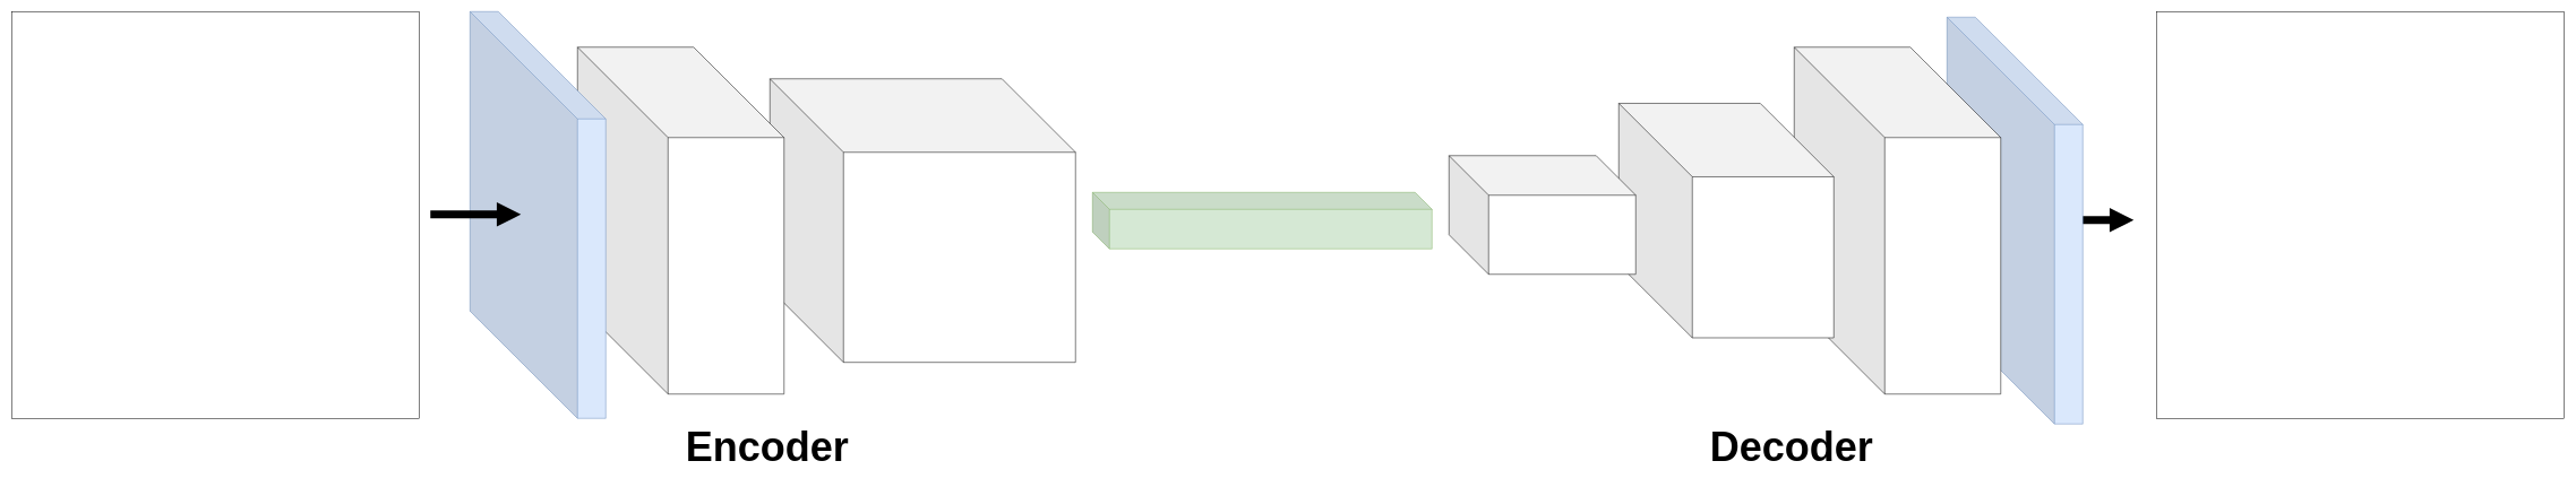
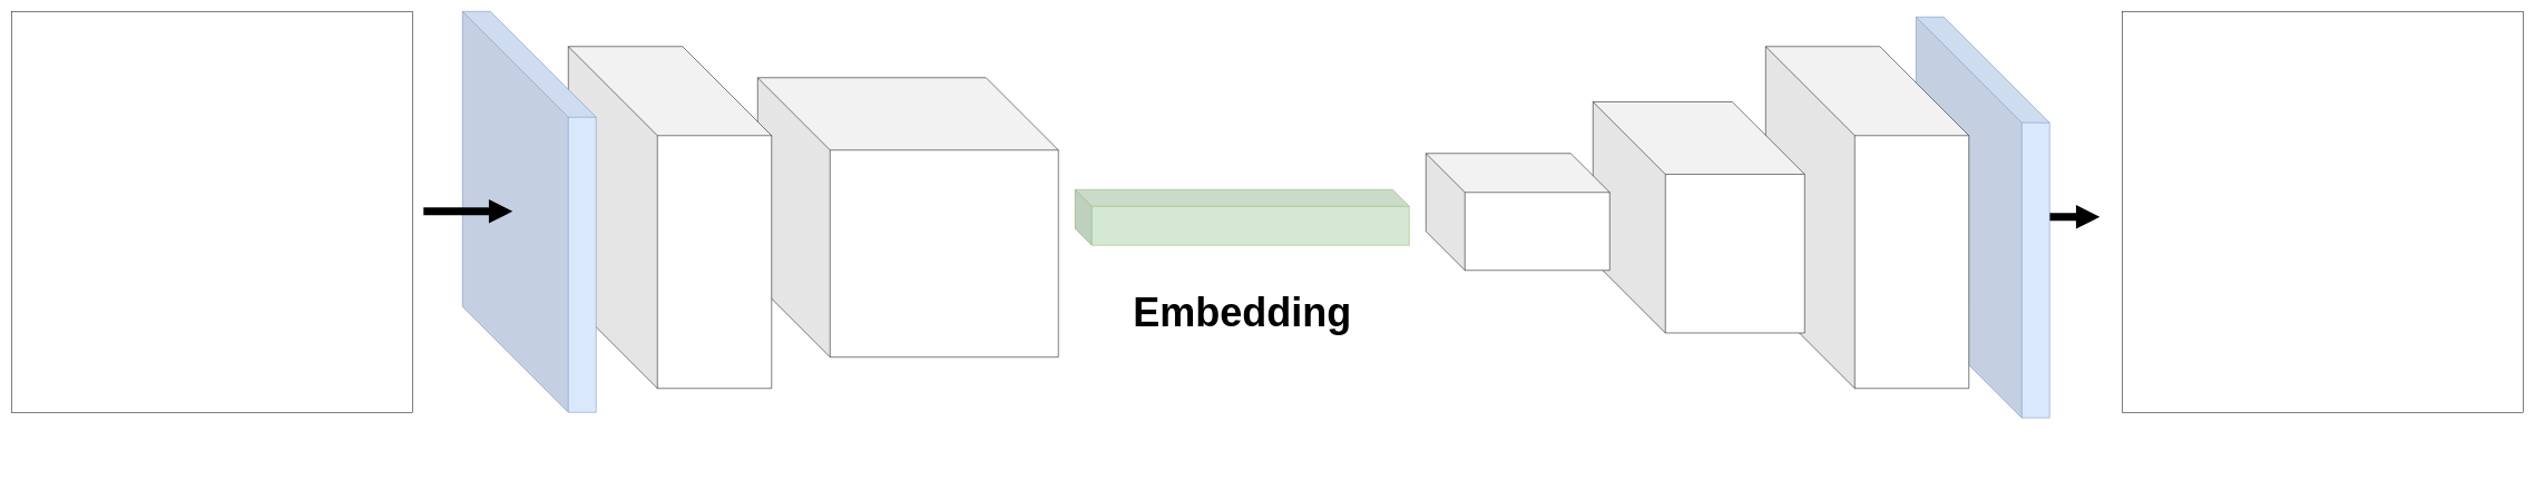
  <mxCell id="0" />
  <mxCell id="1" parent="0" />
  <mxCell id="2" value="" style="endArrow=block;html=1;rounded=0;fontSize=72;strokeWidth=14;endFill=1;" edge="1" parent="1"><mxGeometry width="50" height="50" relative="1" as="geometry"><mxPoint x="3610" y="389" as="sourcePoint" /><mxPoint x="3770" y="389" as="targetPoint" /></mxGeometry></mxCell>
  <mxCell id="3" value="" style="shape=cube;whiteSpace=wrap;html=1;boundedLbl=1;backgroundOutline=1;darkOpacity=0.05;darkOpacity2=0.1;fontSize=24;size=190;fillColor=#dae8fc;strokeColor=#6c8ebf;" vertex="1" parent="1"><mxGeometry x="3440" y="29.94" width="240" height="720" as="geometry" /></mxCell>
  <mxCell id="4" value="" style="shape=cube;whiteSpace=wrap;html=1;boundedLbl=1;backgroundOutline=1;darkOpacity=0.05;darkOpacity2=0.1;fontSize=24;size=160;" vertex="1" parent="1"><mxGeometry x="3170" y="83" width="365" height="614" as="geometry" /></mxCell>
  <mxCell id="5" value="" style="shape=cube;whiteSpace=wrap;html=1;boundedLbl=1;backgroundOutline=1;darkOpacity=0.05;darkOpacity2=0.1;fontSize=24;size=130;" vertex="1" parent="1"><mxGeometry x="2860" y="182.44" width="380" height="415" as="geometry" /></mxCell>
  <mxCell id="6" value="" style="shape=cube;whiteSpace=wrap;html=1;boundedLbl=1;backgroundOutline=1;darkOpacity=0.05;darkOpacity2=0.1;fontSize=24;size=70;" vertex="1" parent="1"><mxGeometry x="2560" y="275" width="330" height="210" as="geometry" /></mxCell>
  <mxCell id="7" value="" style="shape=cube;whiteSpace=wrap;html=1;boundedLbl=1;backgroundOutline=1;darkOpacity=0.05;darkOpacity2=0.1;fontSize=24;size=30;fillColor=#d5e8d4;strokeColor=#82b366;" vertex="1" parent="1"><mxGeometry x="1930" y="340" width="600" height="100" as="geometry" /></mxCell>
  <mxCell id="8" value="" style="shape=cube;whiteSpace=wrap;html=1;boundedLbl=1;backgroundOutline=1;darkOpacity=0.05;darkOpacity2=0.1;fontSize=24;size=130;" vertex="1" parent="1"><mxGeometry x="1360" y="139" width="540" height="501.89" as="geometry" /></mxCell>
  <mxCell id="9" value="" style="whiteSpace=wrap;html=1;aspect=fixed;" vertex="1" parent="1"><mxGeometry x="20" y="20" width="720" height="720" as="geometry" /></mxCell>
- <mxCell id="10" value="&lt;font style=&quot;font-size: 72px;&quot;&gt;&lt;b style=&quot;font-size: 72px;&quot;&gt;Encoder&lt;/b&gt;&lt;/font&gt;" style="text;html=1;align=center;verticalAlign=middle;resizable=0;points=[];autosize=1;strokeColor=none;fillColor=none;fontSize=72;" vertex="1" parent="1"><mxGeometry x="1200" y="740" width="310" height="100" as="geometry" /></mxCell>
  <mxCell id="11" value="" style="shape=cube;whiteSpace=wrap;html=1;boundedLbl=1;backgroundOutline=1;darkOpacity=0.05;darkOpacity2=0.1;fontSize=24;size=160;" vertex="1" parent="1"><mxGeometry x="1020" y="83" width="365" height="614" as="geometry" /></mxCell>
  <mxCell id="12" value="" style="shape=cube;whiteSpace=wrap;html=1;boundedLbl=1;backgroundOutline=1;darkOpacity=0.05;darkOpacity2=0.1;fontSize=24;size=190;fillColor=#dae8fc;strokeColor=#6c8ebf;" vertex="1" parent="1"><mxGeometry x="830" y="20" width="240" height="720" as="geometry" /></mxCell>
- <mxCell id="13" value="&lt;font style=&quot;font-size: 72px;&quot;&gt;&lt;b style=&quot;font-size: 72px;&quot;&gt;Decoder&lt;/b&gt;&lt;/font&gt;" style="text;html=1;align=center;verticalAlign=middle;resizable=0;points=[];autosize=1;strokeColor=none;fillColor=none;fontSize=72;" vertex="1" parent="1"><mxGeometry x="3010" y="740" width="310" height="100" as="geometry" /></mxCell>
  <mxCell id="14" value="" style="endArrow=block;html=1;rounded=0;fontSize=72;strokeWidth=14;endFill=1;" edge="1" parent="1"><mxGeometry width="50" height="50" relative="1" as="geometry"><mxPoint x="760" y="379" as="sourcePoint" /><mxPoint x="920" y="379" as="targetPoint" /></mxGeometry></mxCell>
+ <mxCell id="15" value="&lt;font style=&quot;font-size: 72px;&quot;&gt;&lt;b style=&quot;font-size: 72px;&quot;&gt;Embedding&lt;/b&gt;&lt;/font&gt;" style="text;html=1;align=center;verticalAlign=middle;resizable=0;points=[];autosize=1;strokeColor=none;fillColor=none;fontSize=72;" vertex="1" parent="1"><mxGeometry x="2020" y="510" width="420" height="100" as="geometry" /></mxCell>
  <mxCell id="16" value="" style="whiteSpace=wrap;html=1;aspect=fixed;" vertex="1" parent="1"><mxGeometry x="3810" y="20" width="720" height="720" as="geometry" /></mxCell>
